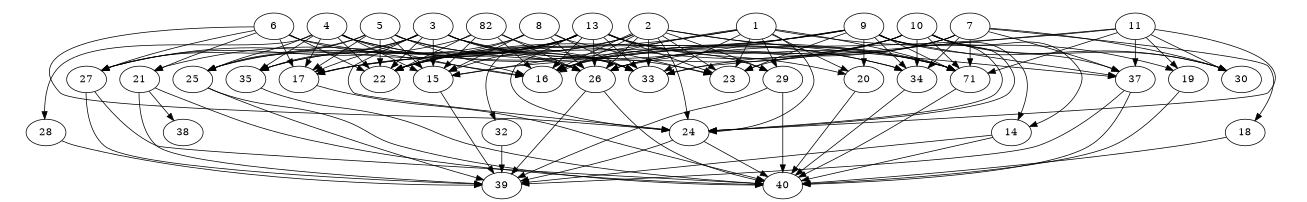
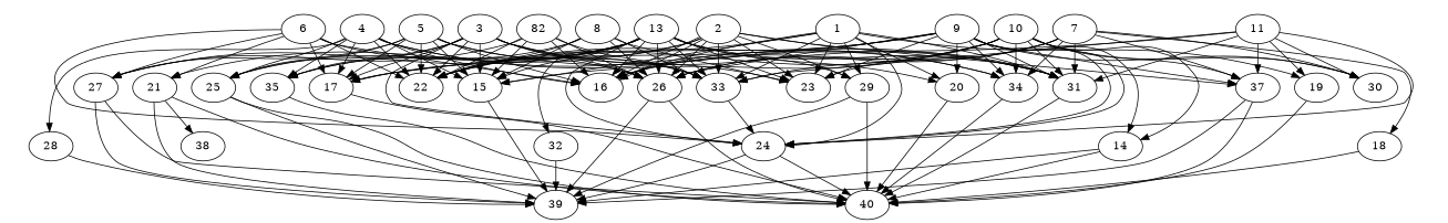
  digraph {
    node [alpha=0.08]
    1 [alpha=0.14 expect_size=52337664]
    15 [expect_size=15276032]
    16 [expect_size=41679872]
    19 [alpha=0.04 expect_size=44572672]
    20 [alpha=0.13 expect_size=10917888]
    22 [alpha=0.03 expect_size=40467456]
    23 [alpha=0.07 expect_size=14518272]
    24 [alpha=0.19 expect_size=29780992]
    29 [alpha=0.14 expect_size=41579520]
-   31 [alpha=0.02 expect_size=35586048 label=71]
+   31 [alpha=0.02 expect_size=35586048]
    33 [alpha=0.02 expect_size=46983168]
    39 [alpha=0.09 expect_size=8701952]
    40 [alpha=0.03 expect_size=41807872]
    38 [alpha=0.18 expect_size=15156224]
    2 [alpha=0.09 expect_size=32183296]
    21 [alpha=0.02 expect_size=15079424]
    26 [alpha=0.11 expect_size=14659584]
    37 [alpha=0.03 expect_size=6618112]
    3 [alpha=0.05 expect_size=14876672]
    17 [alpha=0.03 expect_size=33793024]
    25 [alpha=0.05 expect_size=42546176]
    35 [alpha=0.19 expect_size=14885888]
    4 [alpha=0.12 expect_size=23465984]
    28 [alpha=0.17 expect_size=41721856]
    34 [expect_size=16536576]
    5 [alpha=0.11 expect_size=37835776]
    27 [alpha=0.04 expect_size=34348032]
    6 [alpha=0.17 expect_size=52035584]
    7 [alpha=0.04 expect_size=20791296]
    18 [alpha=0.20 expect_size=44218368]
    30 [alpha=0.15 expect_size=51538944]
    8 [alpha=0.00 expect_size=8075264]
    9 [alpha=0.06 expect_size=12609536]
    14 [alpha=0.05 expect_size=35150848]
    10 [alpha=0.02 expect_size=16328704]
    11 [alpha=0.11 expect_size=17969152]
    n37 [alpha=0.09 expect_size=50324480 label=82]
    13 [alpha=0.06 expect_size=23364608]
    32 [expect_size=40815616]
    1 -> 15
    1 -> 16
    1 -> 19
    1 -> 20
    1 -> 22
    1 -> 23
    1 -> 24
    1 -> 29
    1 -> 31
    1 -> 33
    15 -> 39
    19 -> 40
    20 -> 40
    24 -> 39
    24 -> 40
    29 -> 39
    29 -> 40
    31 -> 40
    2 -> 16
    2 -> 16
    2 -> 22
    2 -> 23
-   2 -> 24
+   33 -> 24
    2 -> 29
    2 -> 31
    2 -> 33
    2 -> 21
    2 -> 26
    2 -> 37
    21 -> 39
    21 -> 40
    21 -> 38
    26 -> 39
    26 -> 40
    37 -> 39
    37 -> 40
    3 -> 15
    3 -> 22
    3 -> 23
    3 -> 24
    3 -> 31
    3 -> 33
    3 -> 26
    3 -> 17
    3 -> 25
    3 -> 35
    17 -> 40
    25 -> 39
    25 -> 40
    35 -> 40
    4 -> 15
    4 -> 16
    4 -> 22
    4 -> 31
    4 -> 17
    4 -> 25
    4 -> 35
    4 -> 28
    4 -> 34
    28 -> 39
    34 -> 40
    5 -> 15
    5 -> 16
    5 -> 22
    5 -> 33
    5 -> 17
    5 -> 25
    5 -> 34
    5 -> 27
    27 -> 39
    27 -> 40
    6 -> 16
    6 -> 22
    6 -> 24
    6 -> 21
    6 -> 26
    6 -> 17
    6 -> 27
    7 -> 16
    7 -> 23
    7 -> 31
    7 -> 26
    7 -> 37
    7 -> 34
    7 -> 18
    7 -> 30
    18 -> 40
    8 -> 15
    8 -> 22
    8 -> 23
    8 -> 33
    8 -> 26
    8 -> 35
    9 -> 16
    9 -> 20
    9 -> 22
    9 -> 23
    9 -> 24
    9 -> 31
    9 -> 26
    9 -> 37
    9 -> 17
    9 -> 34
    9 -> 30
    9 -> 14
    14 -> 39
    14 -> 40
    10 -> 15
    10 -> 22
    10 -> 24
    10 -> 31
    10 -> 33
    10 -> 26
    10 -> 37
    10 -> 34
    10 -> 30
    10 -> 14
    11 -> 19
    11 -> 24
    11 -> 31
    11 -> 33
    11 -> 37
    11 -> 17
    11 -> 30
    n37 -> 15
    n37 -> 16
    n37 -> 22
    n37 -> 33
    n37 -> 26
    n37 -> 27
    13 -> 15
    13 -> 16
    13 -> 20
    13 -> 23
    13 -> 24
    13 -> 29
    13 -> 31
    13 -> 33
    13 -> 26
    13 -> 17
    13 -> 25
    13 -> 35
    13 -> 27
    13 -> 32
    32 -> 39
  }
